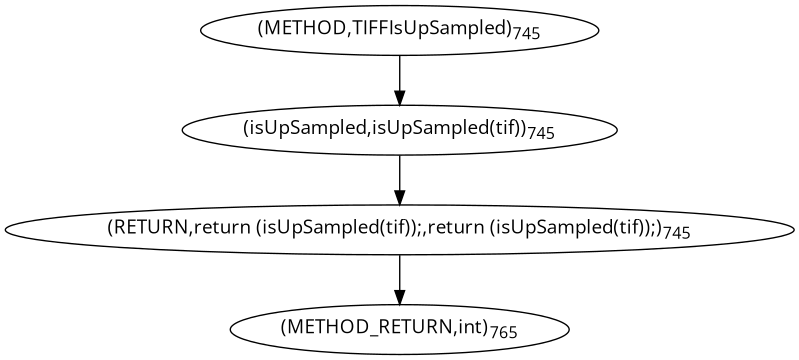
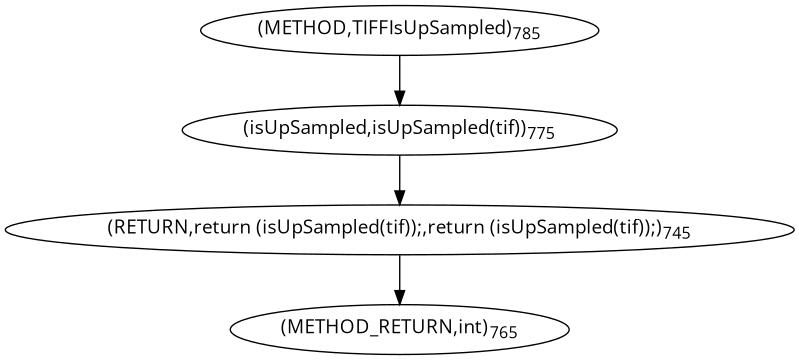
  digraph {
    fontname="Open Sans"
    node [fontname="Open Sans"]
    edge [fontname="Open Sans"]
    n1 [label=<(RETURN,return (isUpSampled(tif));,return (isUpSampled(tif));)<SUB>745</SUB>>]
    n2 [label=<(METHOD_RETURN,int)<SUB>765</SUB>>]
-   n3 [label=<(isUpSampled,isUpSampled(tif))<SUB>745</SUB>>]
-   n4 [label=<(METHOD,TIFFIsUpSampled)<SUB>745</SUB>>]
+   n3 [label=<(isUpSampled,isUpSampled(tif))<SUB>775</SUB>>]
+   n4 [label=<(METHOD,TIFFIsUpSampled)<SUB>785</SUB>>]
    n1 -> n2
    n3 -> n1
    n4 -> n3
  }
